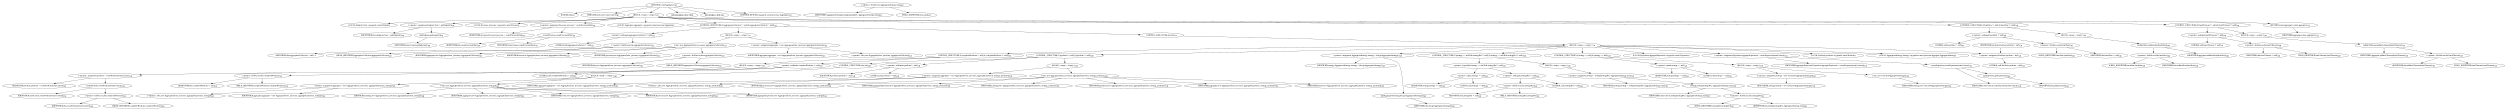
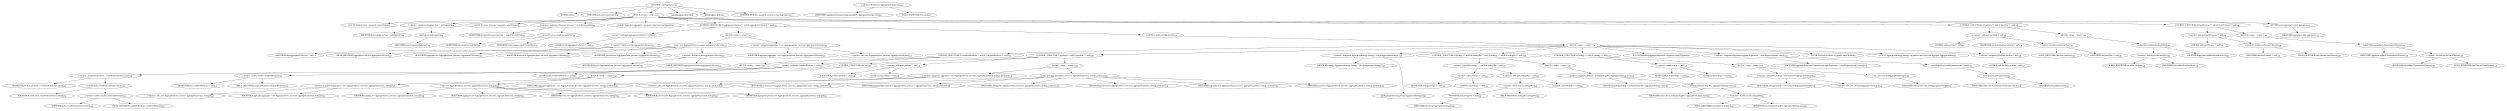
  digraph {
    fontname="Liberation Serif"
    node [fontname="Liberation Serif"]
    edge [fontname="Liberation Serif"]
    n1 [label=<(METHOD,createAggregator)<SUB>117</SUB>>]
    n2 [label=<(PARAM,this)<SUB>117</SUB>>]
    n3 [label=<(PARAM,RouteContext routeContext)<SUB>117</SUB>>]
    n4 [label=<(BLOCK,&lt;empty&gt;,&lt;empty&gt;)<SUB>117</SUB>>]
    n5 [label=<(MODIFIER,PROTECTED)>]
    n6 [label=<(MODIFIER,VIRTUAL)>]
    n7 [label=<(METHOD_RETURN,org.apache.camel.processor.Aggregator)<SUB>117</SUB>>]
    n8 [label=<(LOCAL,Endpoint from: org.apache.camel.Endpoint)>]
    n9 [label=<(&lt;operator&gt;.assignment,Endpoint from = getEndpoint())<SUB>118</SUB>>]
    n10 [label=<(LOCAL,Processor processor: org.apache.camel.Processor)>]
    n11 [label=<(&lt;operator&gt;.assignment,Processor processor = createProcessor(this))<SUB>119</SUB>>]
    n12 [label=<(LOCAL,Aggregator aggregator: org.apache.camel.processor.Aggregator)>]
    n13 [label=<(CONTROL_STRUCTURE,if (aggregationCollection != null),if (aggregationCollection != null))<SUB>122</SUB>>]
    n14 [label=<(CONTROL_STRUCTURE,if (batchSize != null),if (batchSize != null))<SUB>145</SUB>>]
    n15 [label=<(CONTROL_STRUCTURE,if (batchTimeout != null),if (batchTimeout != null))<SUB>149</SUB>>]
    n16 [label=<(RETURN,return aggregator;,return aggregator;)<SUB>153</SUB>>]
    n17 [label=<(IDENTIFIER,from,Endpoint from = getEndpoint())<SUB>118</SUB>>]
    n18 [label=<(getEndpoint,getEndpoint())<SUB>118</SUB>>]
    n19 [label=<(IDENTIFIER,processor,Processor processor = createProcessor(this))<SUB>119</SUB>>]
    n20 [label=<(createProcessor,createProcessor(this))<SUB>119</SUB>>]
    n21 [label=<(&lt;operator&gt;.notEquals,aggregationCollection != null)<SUB>122</SUB>>]
    n22 [label=<(BLOCK,&lt;empty&gt;,&lt;empty&gt;)<SUB>122</SUB>>]
    n23 [label=<(CONTROL_STRUCTURE,else,else)<SUB>124</SUB>>]
    n24 [label=<(&lt;operator&gt;.notEquals,batchSize != null)<SUB>145</SUB>>]
    n25 [label=<(BLOCK,&lt;empty&gt;,&lt;empty&gt;)<SUB>145</SUB>>]
    n26 [label=<(&lt;operator&gt;.notEquals,batchTimeout != null)<SUB>149</SUB>>]
    n27 [label=<(BLOCK,&lt;empty&gt;,&lt;empty&gt;)<SUB>149</SUB>>]
    n28 [label=<(IDENTIFIER,aggregator,return aggregator;)<SUB>153</SUB>>]
    n29 [label=<(IDENTIFIER,routeContext,getEndpoint())<SUB>118</SUB>>]
    n30 [label=<(IDENTIFIER,routeContext,createProcessor(this))<SUB>719</SUB>>]
    n31 [label=<(IDENTIFIER,this,createProcessor(this))<SUB>119</SUB>>]
    n32 [label=<(&lt;operator&gt;.fieldAccess,this.aggregationCollection)<SUB>122</SUB>>]
    n33 [label=<(LITERAL,null,aggregationCollection != null)<SUB>122</SUB>>]
    n34 [label=<(&lt;operator&gt;.assignment,aggregator = new Aggregator(from, processor, aggregationCollection))<SUB>123</SUB>>]
    n35 [label=<(&lt;init&gt;,new Aggregator(from, processor, aggregationCollection))<SUB>123</SUB>>]
    n36 [label=<(BLOCK,&lt;empty&gt;,&lt;empty&gt;)<SUB>124</SUB>>]
    n37 [label=<(IDENTIFIER,this,aggregationCollection != null)<SUB>122</SUB>>]
    n38 [label=<(FIELD_IDENTIFIER,aggregationCollection,aggregationCollection)<SUB>122</SUB>>]
    n39 [label=<(IDENTIFIER,aggregator,aggregator = new Aggregator(from, processor, aggregationCollection))<SUB>123</SUB>>]
    n40 [label=<(&lt;operator&gt;.alloc,new Aggregator(from, processor, aggregationCollection))<SUB>123</SUB>>]
    n41 [label=<(IDENTIFIER,aggregator,new Aggregator(from, processor, aggregationCollection))<SUB>123</SUB>>]
    n42 [label=<(IDENTIFIER,from,new Aggregator(from, processor, aggregationCollection))<SUB>123</SUB>>]
    n43 [label=<(IDENTIFIER,processor,new Aggregator(from, processor, aggregationCollection))<SUB>123</SUB>>]
    n44 [label=<(&lt;operator&gt;.fieldAccess,this.aggregationCollection)<SUB>123</SUB>>]
    n45 [label=<(IDENTIFIER,this,new Aggregator(from, processor, aggregationCollection))<SUB>123</SUB>>]
    n46 [label=<(FIELD_IDENTIFIER,aggregationCollection,aggregationCollection)<SUB>123</SUB>>]
    n47 [label=<(LOCAL,AggregationStrategy strategy: org.apache.camel.processor.aggregate.AggregationStrategy)>]
    n48 [label=<(&lt;operator&gt;.assignment,AggregationStrategy strategy = this.getAggregationStrategy())<SUB>125</SUB>>]
    n49 [label=<(CONTROL_STRUCTURE,if (strategy == null &amp;&amp; strategyRef != null),if (strategy == null &amp;&amp; strategyRef != null))<SUB>126</SUB>>]
    n50 [label=<(CONTROL_STRUCTURE,if (strategy == null),if (strategy == null))<SUB>129</SUB>>]
    n51 [label=<(LOCAL,Expression aggregateExpression: org.apache.camel.Expression)>]
    n52 [label=<(&lt;operator&gt;.assignment,Expression aggregateExpression = createExpression(routeContext))<SUB>132</SUB>>]
    n53 [label=<(LOCAL,Predicate predicate: org.apache.camel.Predicate)>]
    n54 [label=<(&lt;operator&gt;.assignment,Predicate predicate = null)<SUB>134</SUB>>]
    n55 [label=<(CONTROL_STRUCTURE,if (completedPredicate != null),if (completedPredicate != null))<SUB>135</SUB>>]
    n56 [label=<(CONTROL_STRUCTURE,if (predicate != null),if (predicate != null))<SUB>138</SUB>>]
    n57 [label=<(IDENTIFIER,strategy,AggregationStrategy strategy = this.getAggregationStrategy())<SUB>125</SUB>>]
    n58 [label=<(getAggregationStrategy,this.getAggregationStrategy())<SUB>125</SUB>>]
    n59 [label=<(&lt;operator&gt;.logicalAnd,strategy == null &amp;&amp; strategyRef != null)<SUB>126</SUB>>]
    n60 [label=<(BLOCK,&lt;empty&gt;,&lt;empty&gt;)<SUB>126</SUB>>]
    n61 [label=<(&lt;operator&gt;.equals,strategy == null)<SUB>129</SUB>>]
    n62 [label=<(BLOCK,&lt;empty&gt;,&lt;empty&gt;)<SUB>129</SUB>>]
    n63 [label=<(IDENTIFIER,aggregateExpression,Expression aggregateExpression = createExpression(routeContext))<SUB>132</SUB>>]
    n64 [label=<(createExpression,createExpression(routeContext))<SUB>132</SUB>>]
    n65 [label=<(LITERAL,null,Predicate predicate = null)<SUB>134</SUB>>]
    n66 [label=<(&lt;operator&gt;.notEquals,completedPredicate != null)<SUB>135</SUB>>]
    n67 [label=<(BLOCK,&lt;empty&gt;,&lt;empty&gt;)<SUB>135</SUB>>]
    n68 [label=<(&lt;operator&gt;.notEquals,predicate != null)<SUB>138</SUB>>]
    n69 [label=<(BLOCK,&lt;empty&gt;,&lt;empty&gt;)<SUB>138</SUB>>]
    n70 [label=<(CONTROL_STRUCTURE,else,else)<SUB>140</SUB>>]
    n71 [label=<(IDENTIFIER,this,this.getAggregationStrategy())<SUB>125</SUB>>]
    n72 [label=<(&lt;operator&gt;.equals,strategy == null)<SUB>126</SUB>>]
    n73 [label=<(&lt;operator&gt;.notEquals,strategyRef != null)<SUB>126</SUB>>]
    n74 [label=<(&lt;operator&gt;.assignment,strategy = lookup(strategyRef, AggregationStrategy.class))<SUB>127</SUB>>]
    n75 [label=<(IDENTIFIER,strategy,strategy == null)<SUB>126</SUB>>]
    n76 [label=<(LITERAL,null,strategy == null)<SUB>126</SUB>>]
    n77 [label=<(&lt;operator&gt;.fieldAccess,this.strategyRef)<SUB>126</SUB>>]
    n78 [label=<(LITERAL,null,strategyRef != null)<SUB>126</SUB>>]
    n79 [label=<(IDENTIFIER,this,strategyRef != null)<SUB>826</SUB>>]
    n80 [label=<(FIELD_IDENTIFIER,strategyRef,strategyRef)<SUB>126</SUB>>]
    n81 [label=<(IDENTIFIER,strategy,strategy = lookup(strategyRef, AggregationStrategy.class))<SUB>127</SUB>>]
    n82 [label=<(lookup,lookup(strategyRef, AggregationStrategy.class))<SUB>127</SUB>>]
    n83 [label=<(IDENTIFIER,routeContext,lookup(strategyRef, AggregationStrategy.class))<SUB>127</SUB>>]
    n84 [label=<(&lt;operator&gt;.fieldAccess,this.strategyRef)<SUB>127</SUB>>]
    n85 [label=<(IDENTIFIER,this,lookup(strategyRef, AggregationStrategy.class))<SUB>127</SUB>>]
    n86 [label=<(FIELD_IDENTIFIER,strategyRef,strategyRef)<SUB>127</SUB>>]
    n87 [label=<(&lt;operator&gt;.fieldAccess,AggregationStrategy.class)<SUB>127</SUB>>]
    n88 [label=<(IDENTIFIER,AggregationStrategy,lookup(strategyRef, AggregationStrategy.class))<SUB>127</SUB>>]
    n89 [label=<(FIELD_IDENTIFIER,class,class)<SUB>127</SUB>>]
    n90 [label=<(IDENTIFIER,strategy,strategy == null)<SUB>129</SUB>>]
    n91 [label=<(LITERAL,null,strategy == null)<SUB>129</SUB>>]
    n92 [label=<(&lt;operator&gt;.assignment,strategy = new UseLatestAggregationStrategy())<SUB>130</SUB>>]
    n93 [label=<(&lt;init&gt;,new UseLatestAggregationStrategy())<SUB>130</SUB>>]
    n94 [label=<(IDENTIFIER,strategy,strategy = new UseLatestAggregationStrategy())<SUB>130</SUB>>]
+   n95 [label=<(&lt;operator&gt;.alloc,new UseLatestAggregationStrategy())<SUB>130</SUB>>]
    n96 [label=<(IDENTIFIER,strategy,new UseLatestAggregationStrategy())<SUB>130</SUB>>]
    n97 [label=<(getExpression,getExpression())<SUB>132</SUB>>]
    n98 [label=<(IDENTIFIER,routeContext,createExpression(routeContext))<SUB>132</SUB>>]
    n99 [label=<(IDENTIFIER,this,getExpression())<SUB>132</SUB>>]
    n100 [label=<(IDENTIFIER,predicate,Predicate predicate = null)<SUB>134</SUB>>]
    n101 [label=<(&lt;operator&gt;.fieldAccess,this.completedPredicate)<SUB>135</SUB>>]
    n102 [label=<(LITERAL,null,completedPredicate != null)<SUB>135</SUB>>]
    n103 [label=<(&lt;operator&gt;.assignment,predicate = createPredicate(routeContext))<SUB>136</SUB>>]
    n104 [label=<(IDENTIFIER,this,completedPredicate != null)<SUB>135</SUB>>]
    n105 [label=<(FIELD_IDENTIFIER,completedPredicate,completedPredicate)<SUB>135</SUB>>]
    n106 [label=<(IDENTIFIER,predicate,predicate = createPredicate(routeContext))<SUB>136</SUB>>]
    n107 [label=<(createPredicate,createPredicate(routeContext))<SUB>136</SUB>>]
    n108 [label=<(&lt;operator&gt;.fieldAccess,this.completedPredicate)<SUB>136</SUB>>]
    n109 [label=<(IDENTIFIER,routeContext,createPredicate(routeContext))<SUB>136</SUB>>]
    n110 [label=<(IDENTIFIER,this,createPredicate(routeContext))<SUB>136</SUB>>]
    n111 [label=<(FIELD_IDENTIFIER,completedPredicate,completedPredicate)<SUB>136</SUB>>]
    n112 [label=<(IDENTIFIER,predicate,predicate != null)<SUB>138</SUB>>]
    n113 [label=<(LITERAL,null,predicate != null)<SUB>138</SUB>>]
    n114 [label=<(&lt;operator&gt;.assignment,aggregator = new Aggregator(from, processor, aggregateExpression, strategy, predicate))<SUB>139</SUB>>]
    n115 [label=<(&lt;init&gt;,new Aggregator(from, processor, aggregateExpression, strategy, predicate))<SUB>139</SUB>>]
    n116 [label=<(BLOCK,&lt;empty&gt;,&lt;empty&gt;)<SUB>140</SUB>>]
    n117 [label=<(IDENTIFIER,aggregator,aggregator = new Aggregator(from, processor, aggregateExpression, strategy, predicate))<SUB>139</SUB>>]
    n118 [label=<(&lt;operator&gt;.alloc,new Aggregator(from, processor, aggregateExpression, strategy, predicate))<SUB>139</SUB>>]
    n119 [label=<(IDENTIFIER,aggregator,new Aggregator(from, processor, aggregateExpression, strategy, predicate))<SUB>139</SUB>>]
    n120 [label=<(IDENTIFIER,from,new Aggregator(from, processor, aggregateExpression, strategy, predicate))<SUB>139</SUB>>]
    n121 [label=<(IDENTIFIER,processor,new Aggregator(from, processor, aggregateExpression, strategy, predicate))<SUB>139</SUB>>]
    n122 [label=<(IDENTIFIER,aggregateExpression,new Aggregator(from, processor, aggregateExpression, strategy, predicate))<SUB>139</SUB>>]
    n123 [label=<(IDENTIFIER,strategy,new Aggregator(from, processor, aggregateExpression, strategy, predicate))<SUB>139</SUB>>]
    n124 [label=<(IDENTIFIER,predicate,new Aggregator(from, processor, aggregateExpression, strategy, predicate))<SUB>139</SUB>>]
    n125 [label=<(&lt;operator&gt;.assignment,aggregator = new Aggregator(from, processor, aggregateExpression, strategy))<SUB>141</SUB>>]
    n126 [label=<(&lt;init&gt;,new Aggregator(from, processor, aggregateExpression, strategy))<SUB>141</SUB>>]
    n127 [label=<(IDENTIFIER,aggregator,aggregator = new Aggregator(from, processor, aggregateExpression, strategy))<SUB>141</SUB>>]
    n128 [label=<(&lt;operator&gt;.alloc,new Aggregator(from, processor, aggregateExpression, strategy))<SUB>141</SUB>>]
    n129 [label=<(IDENTIFIER,aggregator,new Aggregator(from, processor, aggregateExpression, strategy))<SUB>141</SUB>>]
    n130 [label=<(IDENTIFIER,from,new Aggregator(from, processor, aggregateExpression, strategy))<SUB>141</SUB>>]
    n131 [label=<(IDENTIFIER,processor,new Aggregator(from, processor, aggregateExpression, strategy))<SUB>141</SUB>>]
    n132 [label=<(IDENTIFIER,aggregateExpression,new Aggregator(from, processor, aggregateExpression, strategy))<SUB>141</SUB>>]
    n133 [label=<(IDENTIFIER,strategy,new Aggregator(from, processor, aggregateExpression, strategy))<SUB>141</SUB>>]
    n134 [label=<(&lt;operator&gt;.fieldAccess,this.batchSize)<SUB>145</SUB>>]
    n135 [label=<(LITERAL,null,batchSize != null)<SUB>145</SUB>>]
    n136 [label=<(setBatchSize,setBatchSize(batchSize))<SUB>146</SUB>>]
    n137 [label=<(IDENTIFIER,this,batchSize != null)<SUB>145</SUB>>]
    n138 [label=<(FIELD_IDENTIFIER,batchSize,batchSize)<SUB>145</SUB>>]
    n139 [label=<(IDENTIFIER,aggregator,setBatchSize(batchSize))<SUB>146</SUB>>]
    n140 [label=<(&lt;operator&gt;.fieldAccess,this.batchSize)<SUB>146</SUB>>]
    n141 [label=<(IDENTIFIER,this,setBatchSize(batchSize))<SUB>146</SUB>>]
    n142 [label=<(FIELD_IDENTIFIER,batchSize,batchSize)<SUB>146</SUB>>]
    n143 [label=<(&lt;operator&gt;.fieldAccess,this.batchTimeout)<SUB>149</SUB>>]
    n144 [label=<(LITERAL,null,batchTimeout != null)<SUB>142</SUB>>]
    n145 [label=<(setBatchTimeout,setBatchTimeout(batchTimeout))<SUB>150</SUB>>]
    n146 [label=<(IDENTIFIER,this,batchTimeout != null)<SUB>149</SUB>>]
    n147 [label=<(FIELD_IDENTIFIER,batchTimeout,batchTimeout)<SUB>149</SUB>>]
    n148 [label=<(IDENTIFIER,aggregator,setBatchTimeout(batchTimeout))<SUB>159</SUB>>]
    n149 [label=<(&lt;operator&gt;.fieldAccess,this.batchTimeout)<SUB>150</SUB>>]
    n150 [label=<(IDENTIFIER,this,setBatchTimeout(batchTimeout))<SUB>150</SUB>>]
    n151 [label=<(FIELD_IDENTIFIER,batchTimeout,batchTimeout)<SUB>150</SUB>>]
    n1 -> n2
    n1 -> n3
    n1 -> n4
    n1 -> n5
    n1 -> n6
    n1 -> n7
    n4 -> n8
    n4 -> n9
    n4 -> n10
    n4 -> n11
    n4 -> n12
    n4 -> n13
    n4 -> n14
    n4 -> n15
    n4 -> n16
    n9 -> n17
    n9 -> n18
    n11 -> n19
    n11 -> n20
    n13 -> n21
    n13 -> n22
    n13 -> n23
    n14 -> n24
    n14 -> n25
    n15 -> n26
    n15 -> n27
    n16 -> n28
    n18 -> n29
    n20 -> n30
    n20 -> n31
    n21 -> n32
    n21 -> n33
    n22 -> n34
    n22 -> n35
    n23 -> n36
    n24 -> n134
    n24 -> n135
    n25 -> n136
    n26 -> n143
    n26 -> n144
    n27 -> n145
    n32 -> n37
    n32 -> n38
    n34 -> n39
    n34 -> n40
    n35 -> n41
    n35 -> n42
    n35 -> n43
    n35 -> n44
    n36 -> n47
    n36 -> n48
    n36 -> n49
    n36 -> n50
    n36 -> n51
    n36 -> n52
    n36 -> n53
    n36 -> n54
    n36 -> n55
    n36 -> n56
    n44 -> n45
    n44 -> n46
    n48 -> n57
    n48 -> n58
    n49 -> n59
    n49 -> n60
    n50 -> n61
    n50 -> n62
    n52 -> n63
    n52 -> n64
    n54 -> n65
    n55 -> n66
    n55 -> n67
    n56 -> n68
    n56 -> n69
    n56 -> n70
-   n58 -> n71
+   n79 -> n71
    n59 -> n72
    n59 -> n73
    n60 -> n74
    n61 -> n90
    n61 -> n91
    n62 -> n92
    n62 -> n93
    n64 -> n97
-   n64 -> n98
+   n97 -> n98
    n66 -> n101
    n66 -> n102
    n67 -> n103
    n68 -> n112
    n68 -> n113
    n69 -> n114
    n69 -> n115
    n70 -> n116
    n72 -> n75
    n72 -> n76
    n73 -> n77
    n73 -> n78
    n74 -> n81
    n74 -> n82
    n77 -> n79
    n77 -> n80
    n82 -> n83
    n82 -> n84
    n84 -> n85
    n84 -> n86
    n87 -> n88
    n87 -> n89
    n92 -> n94
+   n92 -> n95
    n93 -> n96
    n97 -> n99
    n100 -> n54
    n101 -> n104
    n101 -> n105
    n103 -> n106
    n103 -> n107
    n107 -> n108
    n107 -> n109
    n108 -> n110
    n108 -> n111
    n114 -> n117
    n114 -> n118
    n115 -> n119
    n115 -> n120
    n115 -> n121
    n115 -> n122
    n115 -> n123
    n115 -> n124
    n116 -> n125
    n116 -> n126
    n125 -> n127
    n125 -> n128
    n126 -> n129
    n126 -> n130
    n126 -> n131
    n126 -> n132
    n126 -> n133
    n134 -> n137
    n134 -> n138
    n136 -> n139
    n136 -> n140
    n140 -> n141
    n140 -> n142
    n143 -> n146
    n143 -> n147
    n145 -> n148
    n145 -> n149
    n149 -> n150
    n149 -> n151
  }
